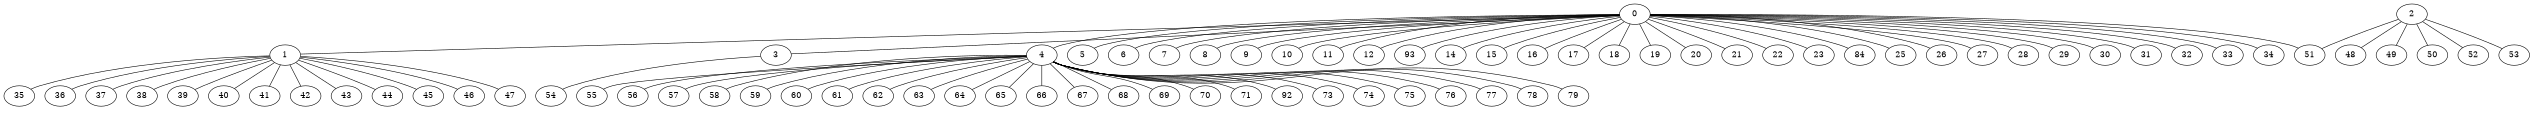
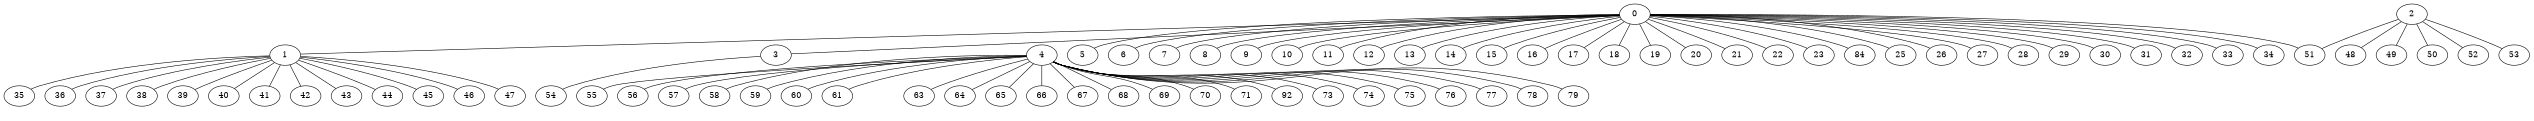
  graph {
    0
    1
    3
    4
    5
    6
    7
    8
    9
    10
    11
    12
-   13 [label=93]
+   13
    14
    15
    16
    17
    18
    19
    20
    21
    22
    23
    n24 [label=84]
    25
    26
    27
    28
    29
    30
    31
    32
    33
    34
    51
    35
    36
    37
    38
    39
    40
    41
    42
    43
    44
    45
    46
    47
    2
    48
    49
    50
    52
    53
    54
    55
    56
    57
    58
    59
    60
    61
-   62
    63
    64
    65
    66
    67
    68
    69
    70
    71
    n73 [label=92]
    73
    74
    75
    76
    77
    78
    79
    0 -- 1
    0 -- 3
-   0 -- 4
    0 -- 5
    0 -- 6
    0 -- 7
    0 -- 8
    0 -- 9
    0 -- 10
    0 -- 11
    0 -- 12
    0 -- 13
    0 -- 14
    0 -- 15
    0 -- 16
    0 -- 17
    0 -- 18
    0 -- 19
    0 -- 20
    0 -- 21
    0 -- 22
    0 -- 23
    0 -- n24
    0 -- 25
    0 -- 26
    0 -- 27
    0 -- 28
    0 -- 29
    0 -- 30
    0 -- 31
    0 -- 32
    0 -- 33
    0 -- 34
    0 -- 51
    1 -- 35
    1 -- 36
    1 -- 37
    1 -- 38
    1 -- 39
    1 -- 40
    1 -- 41
    1 -- 42
    1 -- 43
    1 -- 44
    1 -- 45
    1 -- 46
    1 -- 47
    3 -- 54
    4 -- 55
    4 -- 56
    4 -- 57
    4 -- 58
    4 -- 59
    4 -- 60
    4 -- 61
-   4 -- 62
    4 -- 63
    4 -- 64
    4 -- 65
    4 -- 66
    4 -- 67
    4 -- 68
    4 -- 69
    4 -- 70
    4 -- 71
    4 -- n73
    4 -- 73
    4 -- 74
    4 -- 75
    4 -- 76
    4 -- 77
    4 -- 78
    4 -- 79
    2 -- 51
    2 -- 48
    2 -- 49
    2 -- 50
    2 -- 52
    2 -- 53
  }
